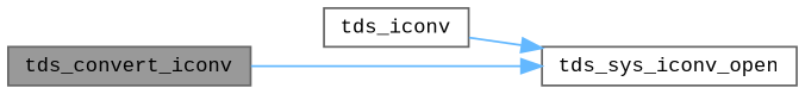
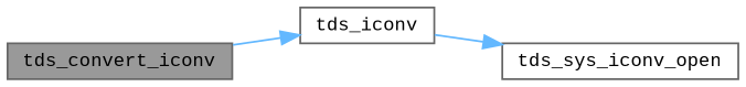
  digraph {
    fontname="Liberation Mono"
    rankdir=LR
    node [color=grey40 fillcolor=white fontname="Liberation Mono" fontsize=10 shape=box style=filled]
    edge [color=steelblue1 fontname="Liberation Mono" fontsize=10 labelfontname=Helvetica labelfontsize=10 style=solid]
    n1 [color=gray40 fillcolor=grey60 fontcolor=black height=0.2 label=tds_convert_iconv width=0.4]
    n2 [height=0.2 label=tds_iconv width=0.4]
    n3 [height=0.2 label=tds_sys_iconv_open width=0.4]
-   n1 -> n3
+   n1 -> n2
    n2 -> n3
  }
